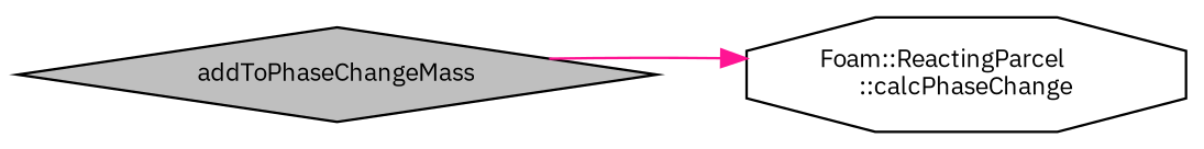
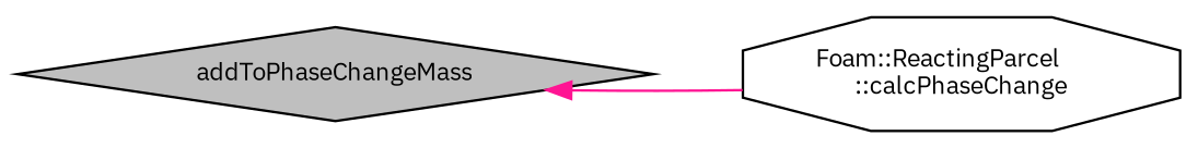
  digraph {
    rankdir=LR
    fontname="IBM Plex Sans"
    node [color=black fontname="IBM Plex Sans" fontsize=10]
    n1 [fillcolor=grey75 fontcolor=black height=0.2 label=addToPhaseChangeMass shape=diamond style=filled width=0.4]
    n2 [height=0.2 label="Foam::ReactingParcel\l::calcPhaseChange" shape=octagon width=0.4]
-   n2 -> n1 [color=deeppink dir=back fontname="IBM Plex Sans" fontsize=10 labelfontname=Helvetica labelfontsize=10 style=solid]
+   n1 -> n2 [color=deeppink dir=back fontname="IBM Plex Sans" fontsize=10 labelfontname=Helvetica labelfontsize=10 style=solid]
  }
